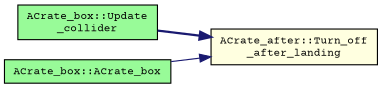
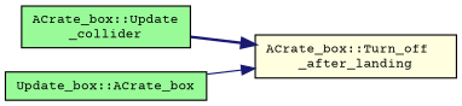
  digraph {
    fontname="Courier Prime"
    rankdir=RL
    node [color=black fillcolor=palegreen fontname="Courier Prime" fontsize=10 shape=record style=filled]
    edge [color=midnightblue dir=back fontname="Courier Prime" fontsize=10 labelfontname=Helvetica labelfontsize=10]
-   n1 [fillcolor=lightyellow fontcolor=black height=0.2 label="ACrate_after::Turn_off\l_after_landing" width=0.4]
+   n1 [fillcolor=lightyellow fontcolor=black height=0.2 label="ACrate_box::Turn_off\l_after_landing" width=0.4]
    n2 [height=0.2 label="ACrate_box::Update\l_collider" width=0.4]
-   n3 [height=0.2 label="ACrate_box::ACrate_box" width=0.4]
+   n3 [height=0.2 label="Update_box::ACrate_box" width=0.4]
    n1 -> n2 [style=bold]
    n1 -> n3 [style=solid]
  }
